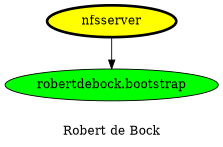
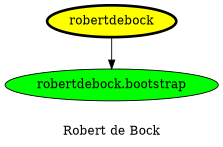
  digraph {
    label="Robert de Bock"
    node [style=filled]
-   nfsserver [fillcolor=yellow penwidth=3]
+   nfsserver [fillcolor=yellow penwidth=3 label=robertdebock]
    "robertdebock.bootstrap" [fillcolor=green]
    nfsserver -> "robertdebock.bootstrap"
  }
